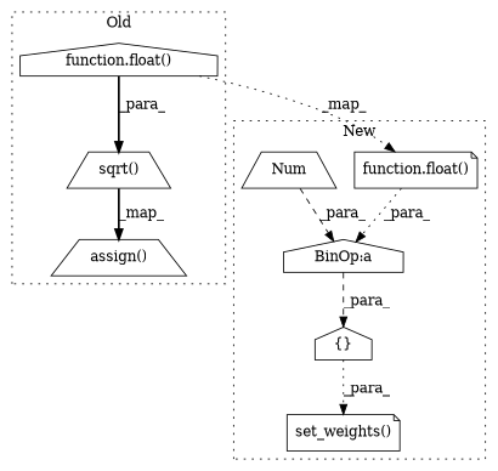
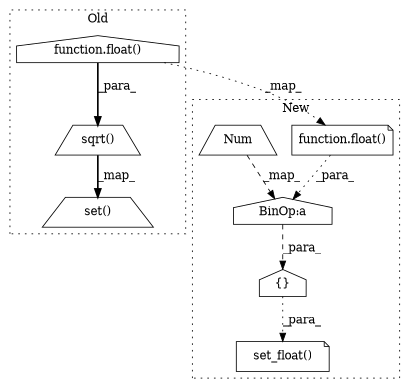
  digraph {
    node [a=75 l="6,1" shape=trapezium]
    edge [style=dotted]
-   n1 [l="15,1" label="assign()" s="3758,3775"]
+   n1 [l="15,1" label="set()" s="3758,3775"]
    n2 [label="function.float()" s="3352,3376" shape=house]
    n3 [l="13,1" label="sqrt()" s="3339,3377"]
-   n4 [l="17,1" label="set_weights()" s="4044,4065" shape=note]
+   n4 [l="17,1" label="set_float()" s="4044,4065" shape=note]
    n5 [a=59 l="1,0" label="{}" s="4061,4064" shape=house]
    n6 [a=82 l=4 label="BinOp:a" s=3648 shape=house]
    n7 [label="function.float()" s="3623,3647" shape=note]
    n8 [a=76 l=3 label=Num s=3652]
    subgraph cluster_1 {
      label=Old
      style=dotted
      n1
      n2
      n3
    }
    subgraph cluster_2 {
      label=New
      style=dotted
      n4
      n5
      n6
      n7
      n8
    }
    n2 -> n3 [label=_para_ style=bold]
    n2 -> n7 [label=_map_]
    n3 -> n1 [label=_map_ style=bold]
    n5 -> n4 [label=_para_]
    n6 -> n5 [label=_para_ style=dashed]
    n7 -> n6 [label=_para_]
-   n8 -> n6 [label=_para_ style=dashed]
+   n8 -> n6 [label=_map_ style=dashed]
  }
